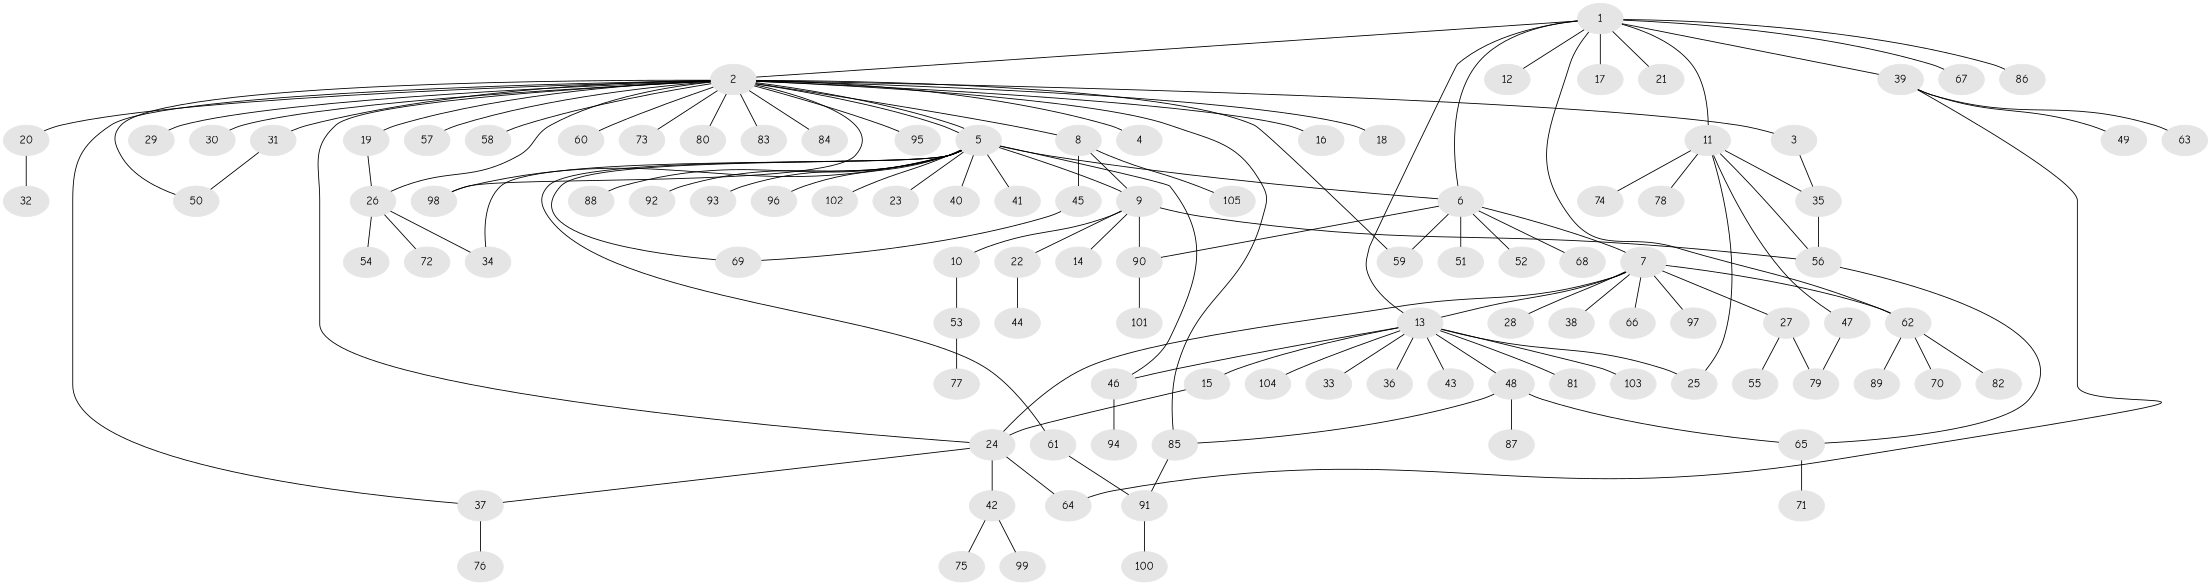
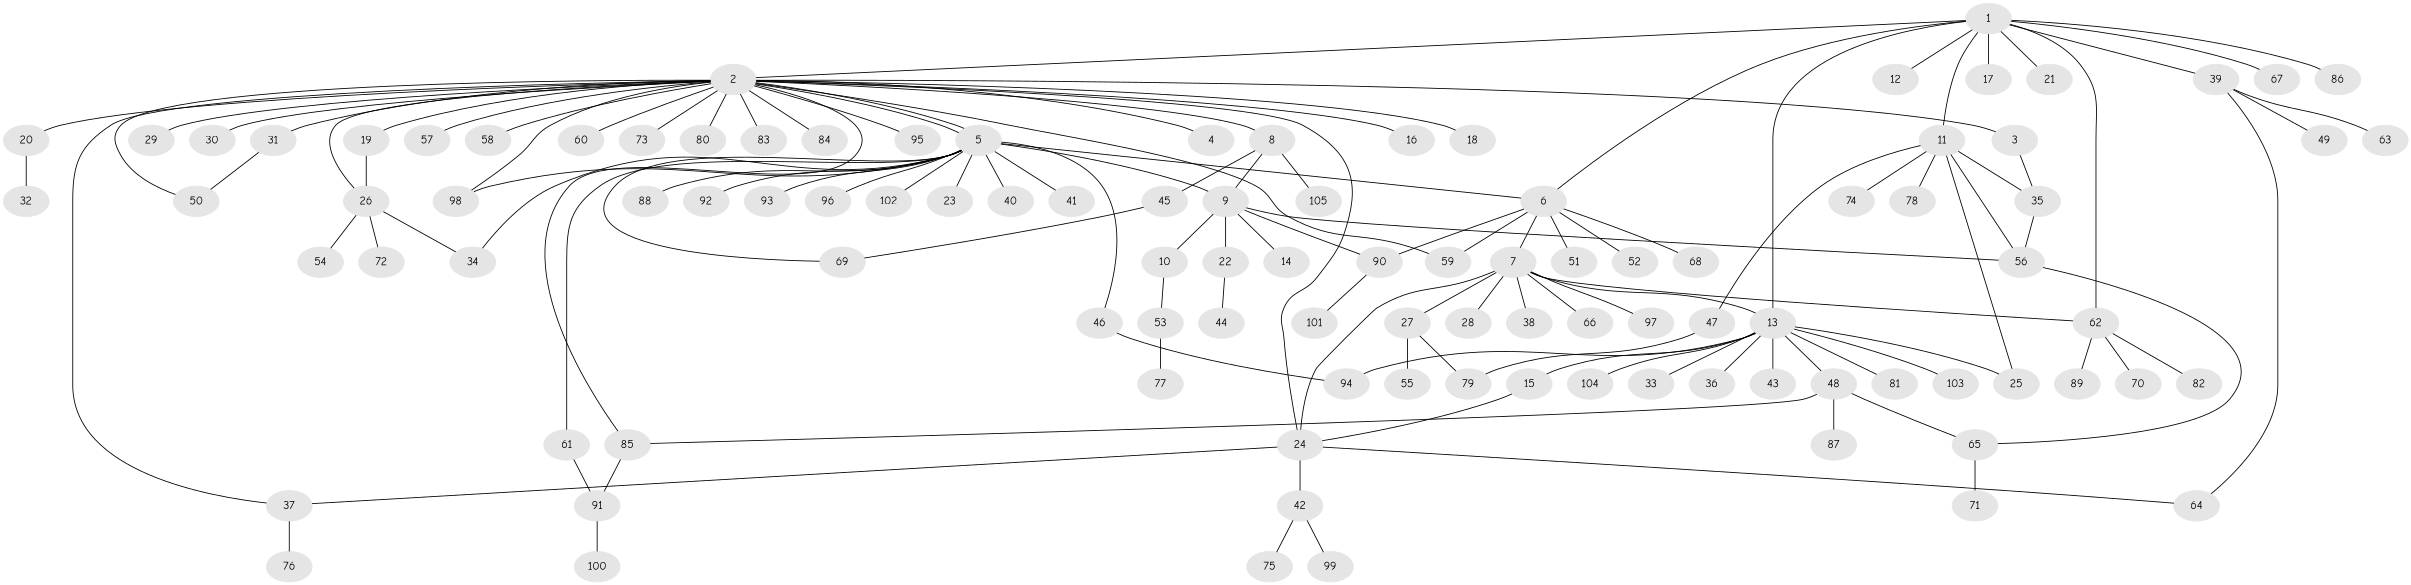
  graph {
    fontname="Comic Neue"
    node [color=gray90 fontname="Comic Neue" style=filled]
    edge [fontname="Comic Neue"]
    1
    2
    6
    11
    12
    13
    17
    21
    39
    62
    67
    86
    3
    4
    5
    8
    16
    18
    19
    20
    24
    26
    29
    30
    31
    37
    50
    57
    58
    59
    60
    73
    80
    83
    84
    85
    95
    98
    7
    51
    52
    68
    90
    35
    56
    25
    47
    74
    78
    46
    15
    33
    36
    43
    48
    81
    103
    104
    64
    49
    63
    70
    82
    89
    9
    23
    34
    40
    41
    61
    69
    88
    92
    93
    96
    102
    45
    105
    32
    42
    54
    72
    76
    91
    10
    14
    22
    94
    27
    28
    38
    66
    97
    101
    55
    79
    53
    44
    65
    77
    87
    75
    99
    71
    100
    1 -- 2
    1 -- 6
    1 -- 11
    1 -- 12
    1 -- 13
    1 -- 17
    1 -- 21
    1 -- 39
    1 -- 62
    1 -- 67
    1 -- 86
    2 -- 3
    2 -- 4
    2 -- 5
    2 -- 5
    2 -- 8
    2 -- 16
    2 -- 18
    2 -- 19
    2 -- 20
    2 -- 24
    2 -- 26
    2 -- 29
    2 -- 30
    2 -- 31
    2 -- 37
    2 -- 50
    2 -- 57
    2 -- 58
    2 -- 59
    2 -- 60
    2 -- 73
    2 -- 80
    2 -- 83
    2 -- 84
    2 -- 85
    2 -- 95
    2 -- 98
    6 -- 59
    6 -- 7
    6 -- 51
    6 -- 52
    6 -- 68
    6 -- 90
    11 -- 35
    11 -- 56
    11 -- 25
    11 -- 47
    11 -- 74
    11 -- 78
    13 -- 25
-   13 -- 46
+   13 -- 94
    13 -- 15
    13 -- 33
    13 -- 36
    13 -- 43
    13 -- 48
    13 -- 81
    13 -- 103
    13 -- 104
    39 -- 64
    39 -- 49
    39 -- 63
    62 -- 70
    62 -- 82
    62 -- 89
    3 -- 35
    5 -- 6
    5 -- 98
    5 -- 46
    5 -- 9
    5 -- 23
    5 -- 34
    5 -- 40
    5 -- 41
    5 -- 61
    5 -- 69
    5 -- 88
    5 -- 92
    5 -- 93
    5 -- 96
    5 -- 102
    8 -- 9
    8 -- 45
    8 -- 105
    19 -- 26
    20 -- 32
    24 -- 37
    24 -- 64
    24 -- 42
    26 -- 34
    26 -- 54
    26 -- 72
    31 -- 50
    37 -- 76
    85 -- 91
    7 -- 13
    7 -- 62
    7 -- 24
    7 -- 27
    7 -- 28
    7 -- 38
    7 -- 66
    7 -- 97
    90 -- 101
    35 -- 56
    56 -- 65
    47 -- 79
    46 -- 94
    15 -- 24
    48 -- 85
    48 -- 65
    48 -- 87
    9 -- 90
    9 -- 56
    9 -- 10
    9 -- 14
    9 -- 22
    61 -- 91
    45 -- 69
    42 -- 75
    42 -- 99
    91 -- 100
    10 -- 53
    22 -- 44
    27 -- 55
    27 -- 79
    53 -- 77
    65 -- 71
  }
